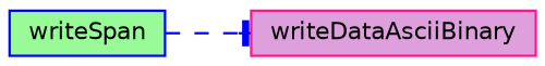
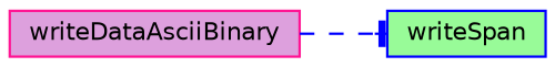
  digraph {
    rankdir=LR
    node [fontname=Helvetica fontsize=10 shape=record style=filled]
    n1 [color=blue fillcolor=palegreen fontcolor=black height=0.2 label=writeSpan width=0.4]
    n2 [color=deeppink fillcolor=plum height=0.2 label=writeDataAsciiBinary width=0.4]
-   n1 -> n2 [color=blue fontname=Helvetica fontsize=10 labelfontname=Helvetica labelfontsize=10 style=dashed arrowhead=tee]
+   n2 -> n1 [color=blue fontname=Helvetica fontsize=10 labelfontname=Helvetica labelfontsize=10 style=dashed arrowhead=tee]
  }
